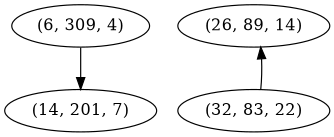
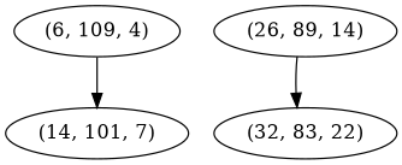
  digraph {
-   "(6, 109, 4)" [label="(6, 309, 4)"]
-   "(14, 101, 7)" [label="(14, 201, 7)"]
+   "(6, 109, 4)"
+   "(14, 101, 7)"
    n3 [label="(26, 89, 14)"]
    "(32, 83, 22)"
    "(6, 109, 4)" -> "(14, 101, 7)"
-   "(32, 83, 22)" -> n3
+   n3 -> "(32, 83, 22)"
  }
